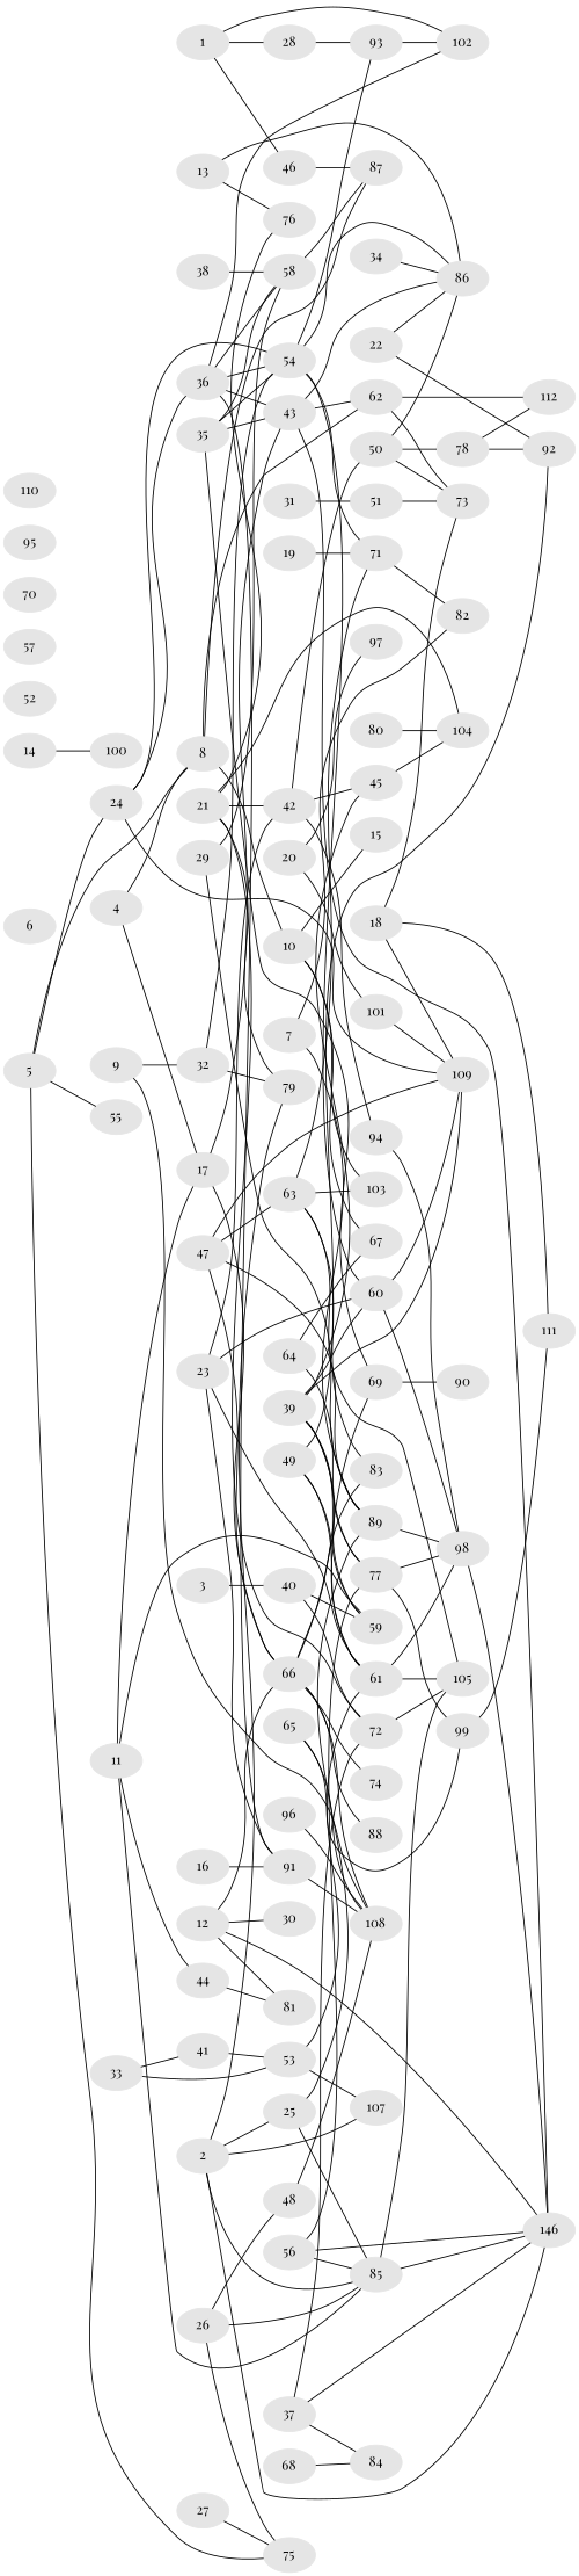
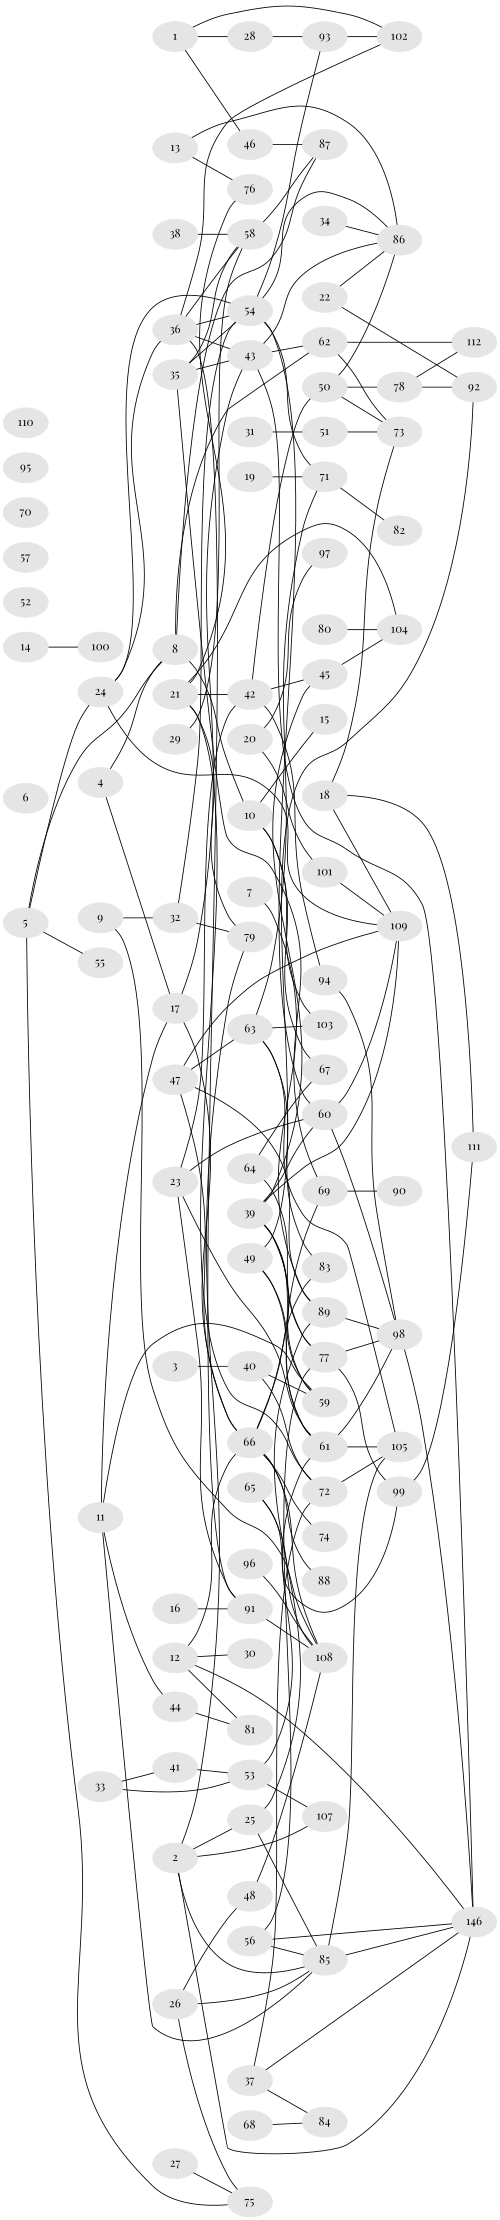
  graph {
    fontname="Playfair Display"
    rankdir=LR
    node [color=gray90 fontname="Playfair Display" style=filled]
    edge [fontname="Playfair Display"]
    1
    28
    46
    102
    93
    87
    2
    25
    79
    85
    n11 [label=146]
    107
    89
    105
    3
    40
    59
    72
    4
    8
    17
    10
    62
    66
    43
    5
    24
    55
    75
    109
    36
    54
    6
    7
    82
    98
    15
    67
    103
    73
    112
    9
    32
    108
    11
    44
    81
    12
    30
    69
    83
    74
    88
    13
    86
    76
    14
    100
    16
    91
    18
    111
    19
    71
    20
    97
    101
    21
    42
    104
    45
    50
    94
    22
    92
    23
    60
    61
    58
    26
    48
    27
    29
    31
    51
    33
    41
    53
    34
    35
    90
    37
    84
    38
    39
    77
    99
    78
    47
    63
    49
    52
    56
    57
    64
    65
    68
    70
    80
    95
    96
    110
    1 -- 28
    1 -- 46
    1 -- 102
    28 -- 93
    46 -- 87
    93 -- 102
    2 -- 25
    2 -- 79
    2 -- 85
    2 -- n11
    2 -- 107
    25 -- 85
    25 -- 89
    85 -- n11
    85 -- 105
    89 -- 98
    3 -- 40
    40 -- 59
    40 -- 72
    72 -- 105
    4 -- 8
    4 -- 17
    8 -- 87
    8 -- 10
    8 -- 62
    17 -- 66
    17 -- 43
    10 -- 15
    10 -- 67
    10 -- 103
    62 -- 73
    62 -- 112
    66 -- 108
    66 -- 69
    66 -- 83
    66 -- 74
    66 -- 88
    43 -- n11
    43 -- 62
    43 -- 86
    5 -- 8
    5 -- 24
    5 -- 55
    5 -- 75
    24 -- 109
    24 -- 36
    24 -- 54
    36 -- 102
    36 -- 43
    36 -- 54
    36 -- 91
    36 -- 58
    54 -- 93
    54 -- 86
    54 -- 71
    54 -- 60
    7 -- 89
-   7 -- 82
    98 -- n11
    9 -- 32
    9 -- 108
    32 -- 79
    32 -- 54
    11 -- 85
    11 -- 59
    11 -- 17
    11 -- 44
    44 -- 81
    12 -- n11
    12 -- 66
    12 -- 81
    12 -- 30
    69 -- 90
    13 -- 86
    13 -- 76
    14 -- 100
    16 -- 91
    91 -- 108
    18 -- 109
    18 -- 73
    18 -- 111
    19 -- 71
    71 -- 82
    20 -- 97
    20 -- 101
    101 -- 109
    21 -- 79
    21 -- 72
    21 -- 76
    21 -- 42
    21 -- 104
    42 -- 45
    42 -- 50
    42 -- 94
    45 -- 104
    50 -- 73
    50 -- 86
    50 -- 78
    94 -- 98
    22 -- 86
    22 -- 92
    23 -- 91
    23 -- 42
    23 -- 60
    23 -- 61
    60 -- 109
    60 -- 98
    61 -- 105
    61 -- 98
    58 -- 87
    26 -- 85
    26 -- 75
    26 -- 48
    48 -- 108
    27 -- 75
-   29 -- 89
    29 -- 58
    31 -- 51
    51 -- 73
    33 -- 41
    33 -- 53
    41 -- 53
    53 -- 107
    53 -- 61
    34 -- 86
    35 -- 43
    35 -- 54
    35 -- 69
    35 -- 58
    37 -- n11
    37 -- 72
    37 -- 84
    38 -- 58
    39 -- 59
    39 -- 109
    39 -- 45
    39 -- 60
    39 -- 61
    39 -- 77
    77 -- 98
    77 -- 99
    99 -- 111
    78 -- 112
    78 -- 92
    47 -- 89
    47 -- 66
    47 -- 109
    47 -- 63
    63 -- 105
    63 -- 103
    63 -- 83
    63 -- 71
    49 -- 59
    49 -- 92
    49 -- 61
    56 -- 85
    56 -- n11
    56 -- 77
    64 -- 67
    64 -- 77
    65 -- 108
    65 -- 99
    68 -- 84
    80 -- 104
    96 -- 108
  }
